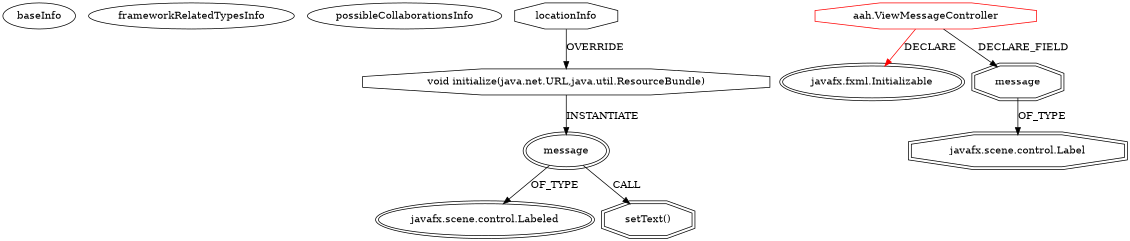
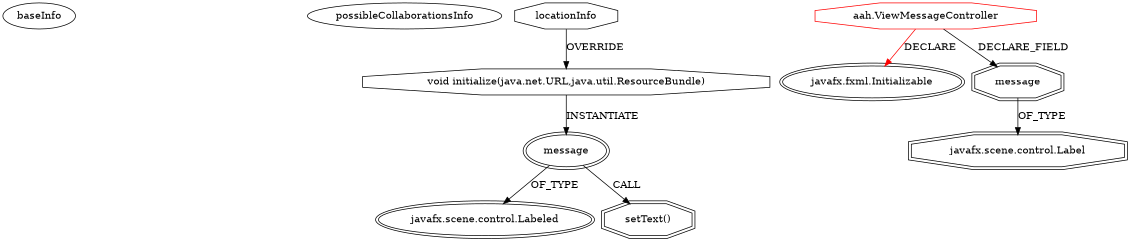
  digraph {
    node [shape=ellipse isFrameworkType=true]
    baseInfo [category=extension_graph graphId=4730 isAnonymous=false possibleRelation=false isFrameworkType=""]
-   frameworkRelatedTypesInfo [0="javafx.fxml.Initializable" isFrameworkType=""]
    possibleCollaborationsInfo [isFrameworkType=""]
    locationInfo [contextSignature=ViewMessageController filePath="/warpcorebreach-AAH/AAH-master/AAH/src/aah/ViewMessageController.java" graphId=4730 projectName="warpcorebreach-AAH" shape=octagon isFrameworkType=""]
    n5 [isFrameworkType=false label="void initialize(java.net.URL,java.util.ResourceBundle)" shape=octagon vertexType=OVERRIDING_METHOD_DECLARATION]
    n6 [color=red isFrameworkType=false label="aah.ViewMessageController" shape=octagon vertexType=ROOT_CLIENT_CLASS_DECLARATION]
    n7 [label="javafx.fxml.Initializable" peripheries=2 vertexType=FRAMEWORK_INTERFACE_TYPE]
    n8 [label=message peripheries=2 shape=octagon vertexType=FIELD_DECLARATION]
    n9 [label="javafx.scene.control.Label" peripheries=2 shape=octagon vertexType=FRAMEWORK_CLASS_TYPE]
    n10 [label=message peripheries=2 vertexType=VARIABLE_EXPRESION]
    n11 [label="javafx.scene.control.Labeled" peripheries=2 vertexType=FRAMEWORK_CLASS_TYPE]
    n12 [label="setText()" peripheries=2 shape=octagon vertexType=INSIDE_CALL]
    locationInfo -> n5 [label=OVERRIDE]
    n5 -> n10 [label=INSTANTIATE]
    n6 -> n7 [color=red label=DECLARE]
    n6 -> n8 [label=DECLARE_FIELD]
    n8 -> n9 [label=OF_TYPE]
    n10 -> n11 [label=OF_TYPE]
    n10 -> n12 [label=CALL]
  }
